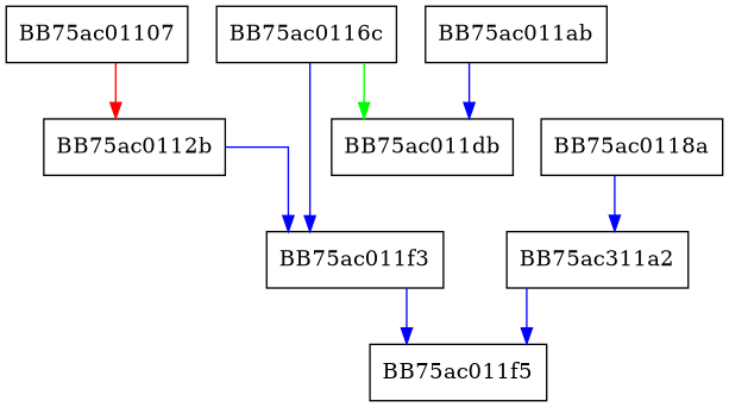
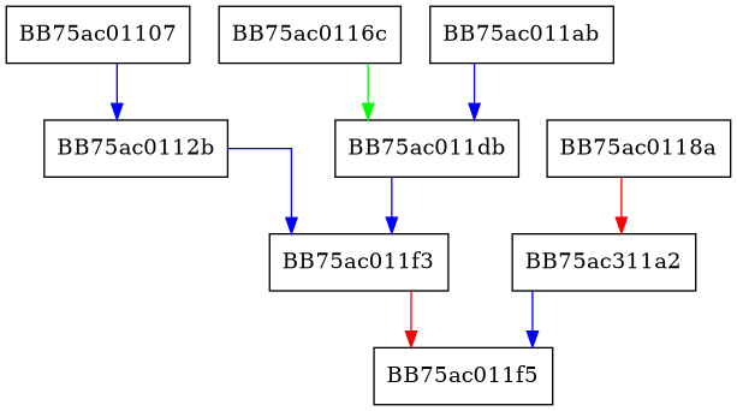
  digraph {
    splines=ortho
    node [shape=box]
    edge [color=blue]
    n1 [label=BB75ac01107]
    BB75ac0112b
    BB75ac011f3
    n4 [label=BB75ac311a2]
    BB75ac0118a
    BB75ac0116c
    BB75ac011db
    BB75ac011f5
    BB75ac011ab
-   n1 -> BB75ac0112b [color=red]
+   n1 -> BB75ac0112b
    BB75ac0112b -> BB75ac011f3
-   BB75ac011f3 -> BB75ac011f5
+   BB75ac011f3 -> BB75ac011f5 [color=red]
    n4 -> BB75ac011f5
-   BB75ac0118a -> n4
+   BB75ac0118a -> n4 [color=red]
    BB75ac0116c -> BB75ac011db [color=green]
-   BB75ac0116c -> BB75ac011f3
+   BB75ac011db -> BB75ac011f3
    BB75ac011ab -> BB75ac011db
  }
